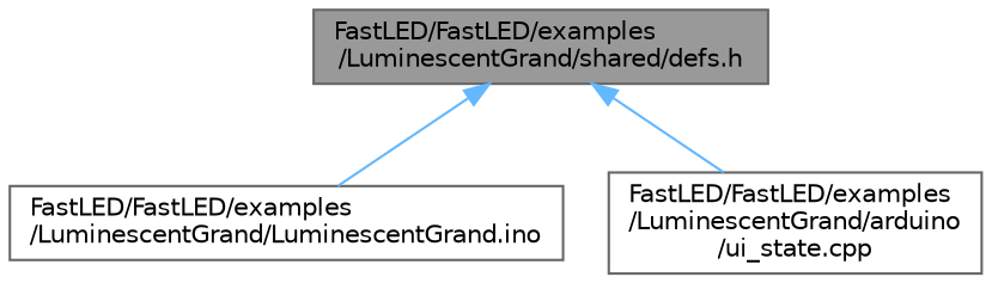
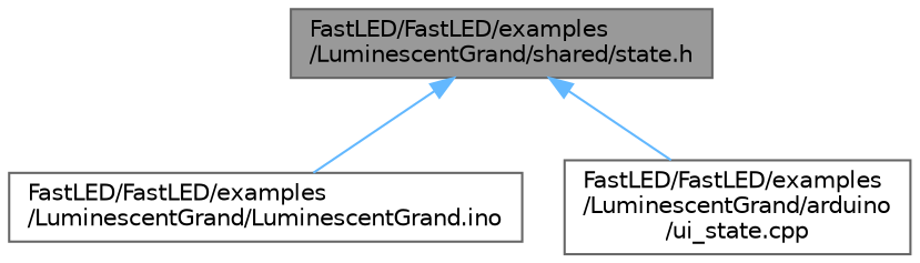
  digraph {
    node [color=grey40 fillcolor=white fontname=Helvetica fontsize=10 shape=box style=filled]
    edge [color=steelblue1 dir=back fontname=Helvetica fontsize=10 labelfontname=Helvetica labelfontsize=10 style=solid]
-   n1 [color=gray40 fillcolor=grey60 fontcolor=black height=0.2 label="FastLED/FastLED/examples\l/LuminescentGrand/shared/defs.h" width=0.4]
+   n1 [color=gray40 fillcolor=grey60 fontcolor=black height=0.2 label="FastLED/FastLED/examples\l/LuminescentGrand/shared/state.h" width=0.4]
    n2 [height=0.2 label="FastLED/FastLED/examples\l/LuminescentGrand/LuminescentGrand.ino" width=0.4]
    n3 [height=0.2 label="FastLED/FastLED/examples\l/LuminescentGrand/arduino\l/ui_state.cpp" width=0.4]
    n1 -> n2
    n1 -> n3
  }
